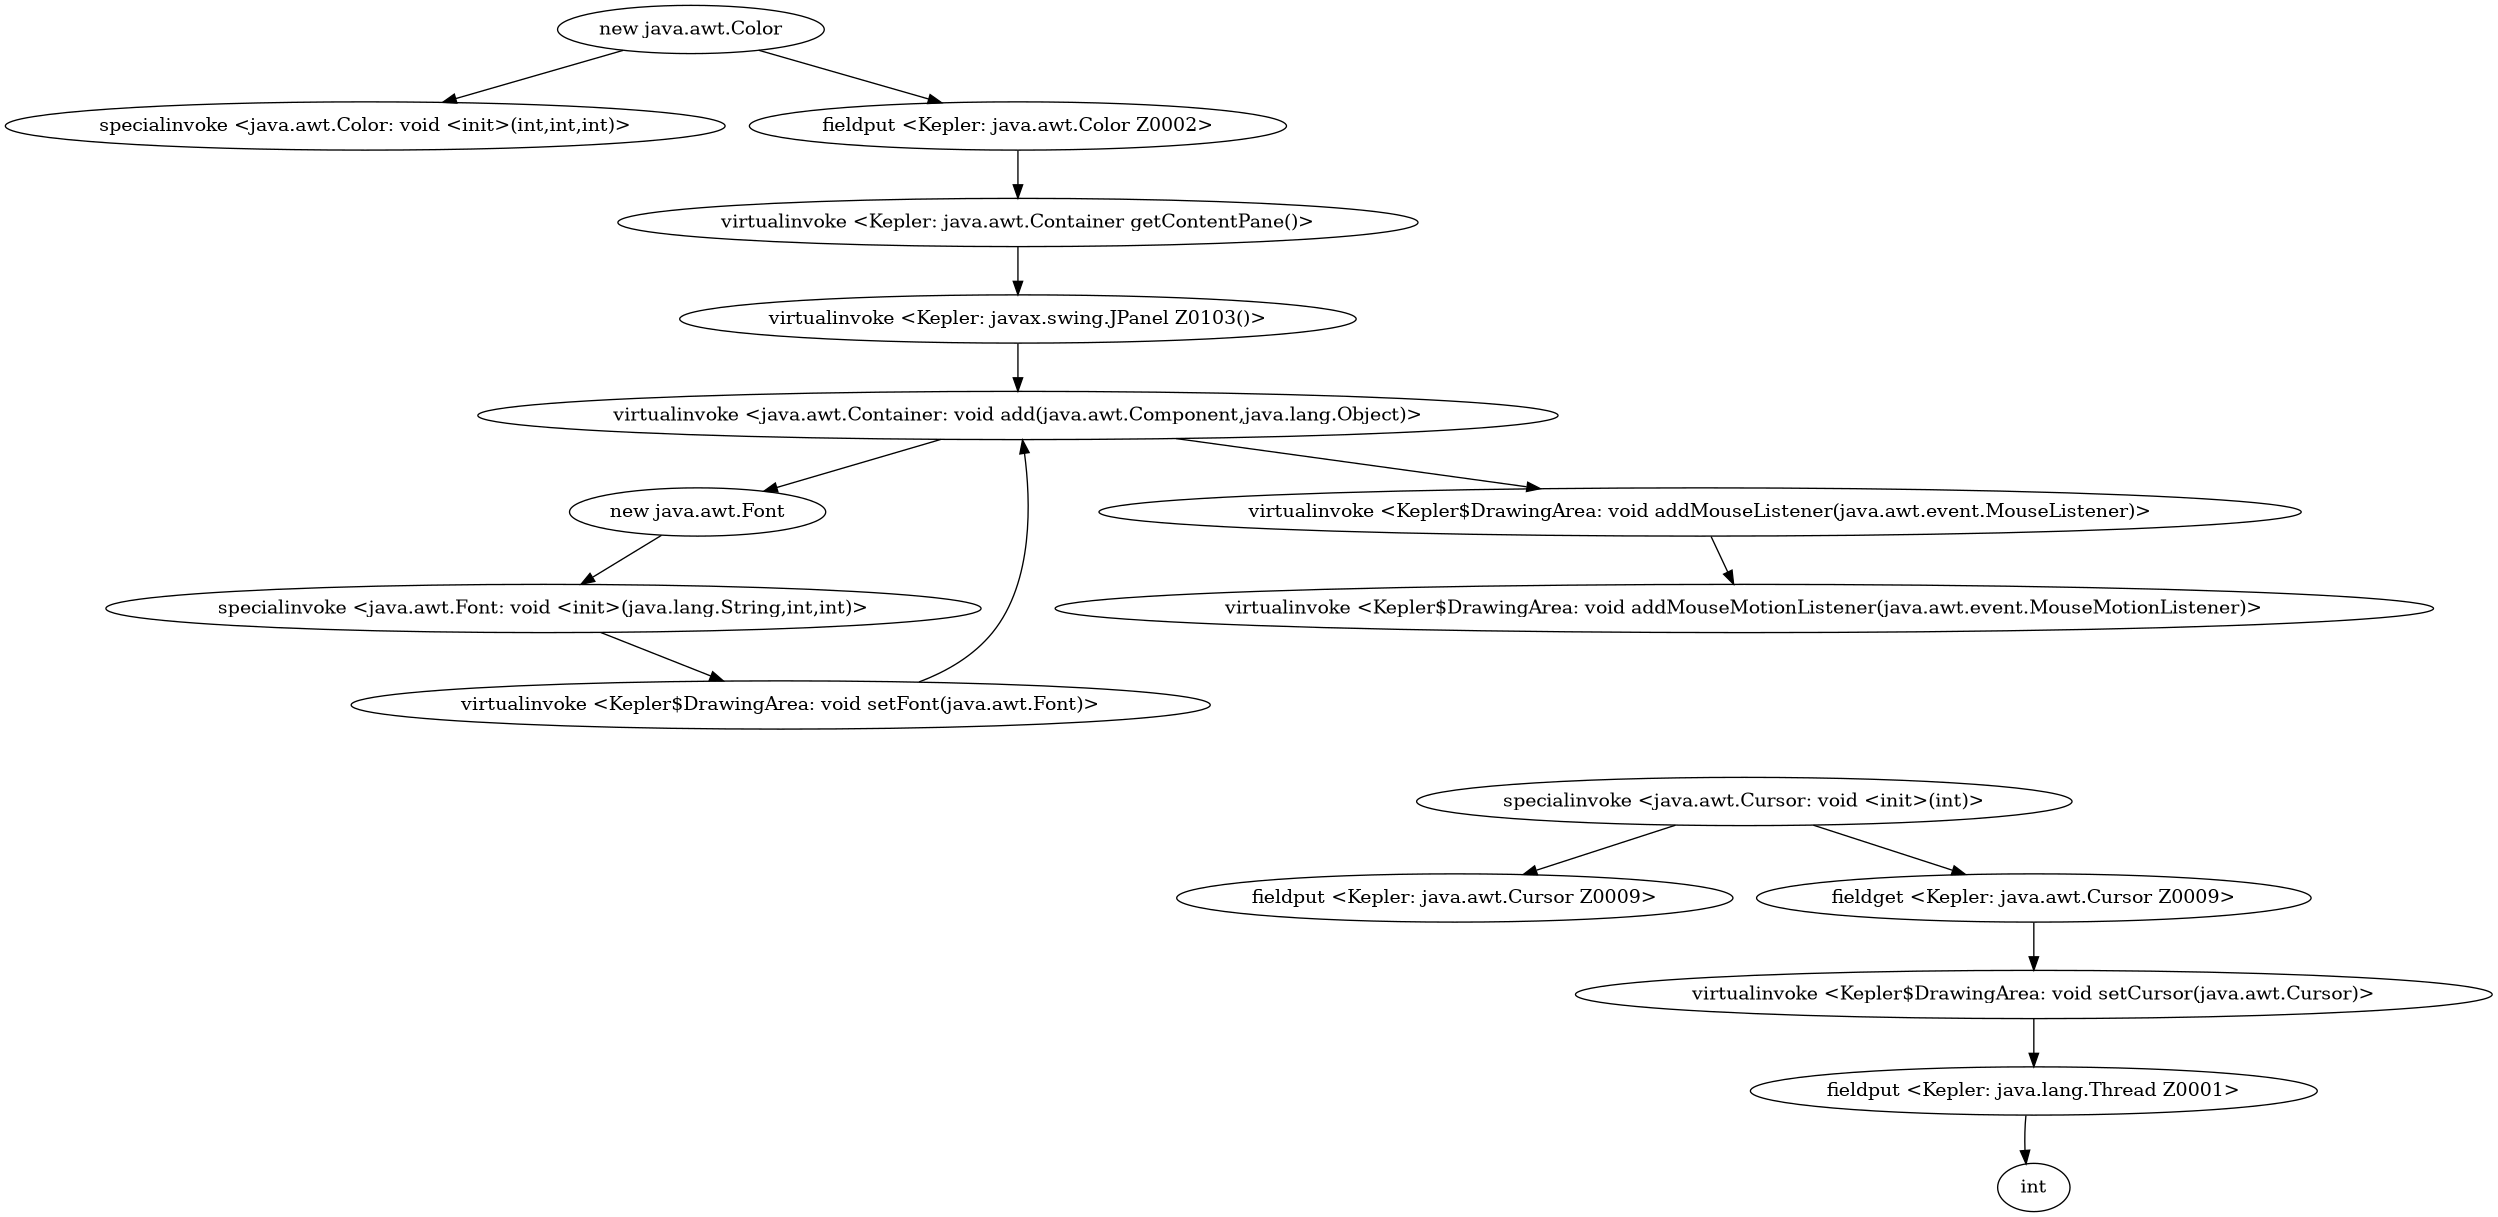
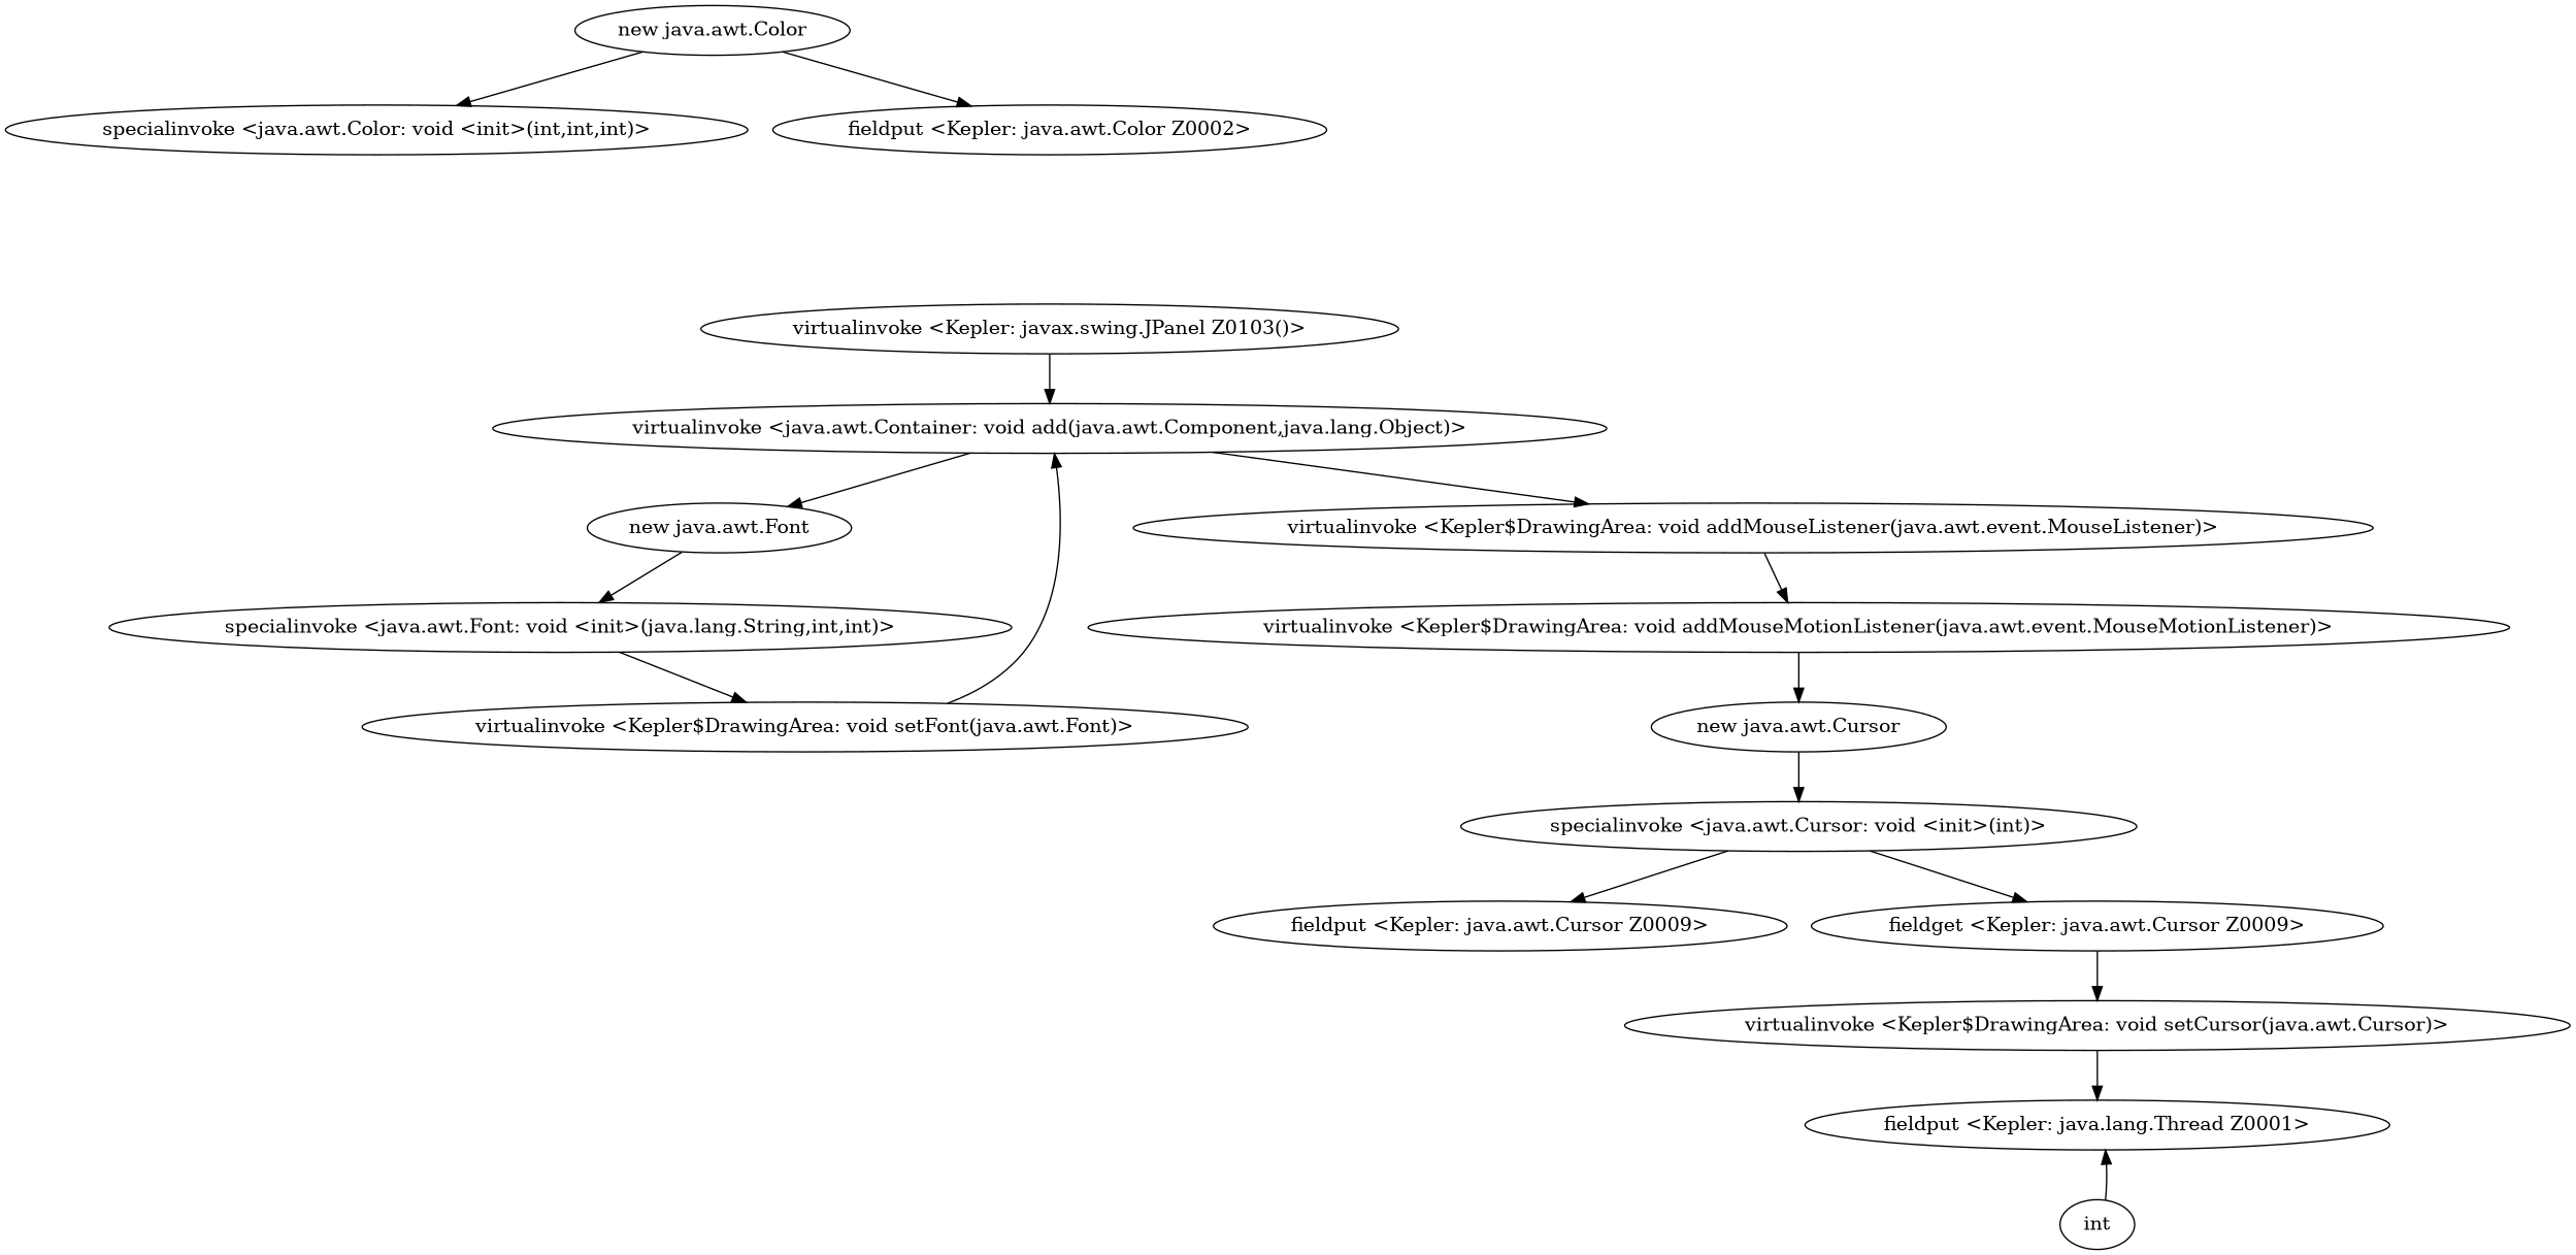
  digraph {
    "new java.awt.Color"
    "specialinvoke <java.awt.Color: void <init>(int,int,int)>"
    "fieldput <Kepler: java.awt.Color Z0002>"
-   "virtualinvoke <Kepler: java.awt.Container getContentPane()>"
    "virtualinvoke <Kepler: javax.swing.JPanel Z0103()>"
    "virtualinvoke <java.awt.Container: void add(java.awt.Component,java.lang.Object)>"
    "new java.awt.Font"
    "virtualinvoke <Kepler$DrawingArea: void addMouseListener(java.awt.event.MouseListener)>"
    "specialinvoke <java.awt.Font: void <init>(java.lang.String,int,int)>"
    "virtualinvoke <Kepler$DrawingArea: void addMouseMotionListener(java.awt.event.MouseMotionListener)>"
    "virtualinvoke <Kepler$DrawingArea: void setFont(java.awt.Font)>"
+   "new java.awt.Cursor"
    "specialinvoke <java.awt.Cursor: void <init>(int)>"
    "fieldput <Kepler: java.awt.Cursor Z0009>"
    "fieldget <Kepler: java.awt.Cursor Z0009>"
    "virtualinvoke <Kepler$DrawingArea: void setCursor(java.awt.Cursor)>"
    "fieldput <Kepler: java.lang.Thread Z0001>"
    n18 [label=int]
    "new java.awt.Color" -> "specialinvoke <java.awt.Color: void <init>(int,int,int)>"
    "new java.awt.Color" -> "fieldput <Kepler: java.awt.Color Z0002>"
-   "fieldput <Kepler: java.awt.Color Z0002>" -> "virtualinvoke <Kepler: java.awt.Container getContentPane()>"
-   "virtualinvoke <Kepler: java.awt.Container getContentPane()>" -> "virtualinvoke <Kepler: javax.swing.JPanel Z0103()>"
    "virtualinvoke <Kepler: javax.swing.JPanel Z0103()>" -> "virtualinvoke <java.awt.Container: void add(java.awt.Component,java.lang.Object)>"
    "virtualinvoke <java.awt.Container: void add(java.awt.Component,java.lang.Object)>" -> "new java.awt.Font"
    "virtualinvoke <java.awt.Container: void add(java.awt.Component,java.lang.Object)>" -> "virtualinvoke <Kepler$DrawingArea: void addMouseListener(java.awt.event.MouseListener)>"
    "new java.awt.Font" -> "specialinvoke <java.awt.Font: void <init>(java.lang.String,int,int)>"
    "virtualinvoke <Kepler$DrawingArea: void addMouseListener(java.awt.event.MouseListener)>" -> "virtualinvoke <Kepler$DrawingArea: void addMouseMotionListener(java.awt.event.MouseMotionListener)>"
    "specialinvoke <java.awt.Font: void <init>(java.lang.String,int,int)>" -> "virtualinvoke <Kepler$DrawingArea: void setFont(java.awt.Font)>"
+   "virtualinvoke <Kepler$DrawingArea: void addMouseMotionListener(java.awt.event.MouseMotionListener)>" -> "new java.awt.Cursor"
    "virtualinvoke <Kepler$DrawingArea: void setFont(java.awt.Font)>" -> "virtualinvoke <java.awt.Container: void add(java.awt.Component,java.lang.Object)>"
+   "new java.awt.Cursor" -> "specialinvoke <java.awt.Cursor: void <init>(int)>"
    "specialinvoke <java.awt.Cursor: void <init>(int)>" -> "fieldput <Kepler: java.awt.Cursor Z0009>"
    "specialinvoke <java.awt.Cursor: void <init>(int)>" -> "fieldget <Kepler: java.awt.Cursor Z0009>"
    "fieldget <Kepler: java.awt.Cursor Z0009>" -> "virtualinvoke <Kepler$DrawingArea: void setCursor(java.awt.Cursor)>"
    "virtualinvoke <Kepler$DrawingArea: void setCursor(java.awt.Cursor)>" -> "fieldput <Kepler: java.lang.Thread Z0001>"
-   "fieldput <Kepler: java.lang.Thread Z0001>" -> n18
+   n18 -> "fieldput <Kepler: java.lang.Thread Z0001>"
  }
